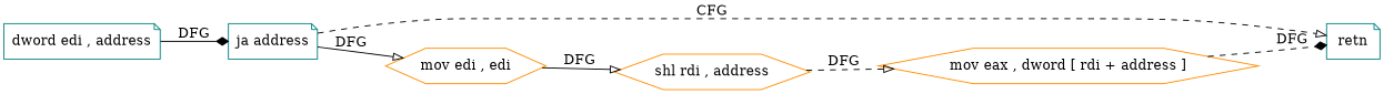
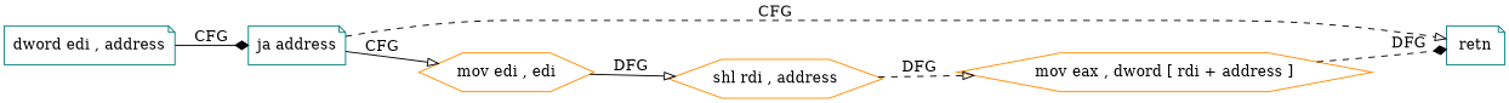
  digraph {
    rankdir=LR
    node [color=teal shape=note]
    edge [arrowhead=onormal style=solid]
    n1 [label="dword edi , address"]
    n2 [label="ja address"]
    n3 [label=retn]
    n4 [color=darkorange label="mov edi , edi" shape=hexagon]
    n5 [color=darkorange label="shl rdi , address" shape=hexagon]
    n6 [color=darkorange label="mov eax , dword [ rdi + address ]" shape=hexagon]
-   n1 -> n2 [arrowhead=diamond label=DFG]
+   n1 -> n2 [arrowhead=diamond label=CFG]
    n2 -> n3 [label=CFG style=dashed]
-   n2 -> n4 [label=DFG]
+   n2 -> n4 [label=CFG]
    n4 -> n5 [label=DFG]
    n5 -> n6 [label=DFG style=dashed]
    n6 -> n3 [arrowhead=diamond label=DFG style=dashed]
  }
